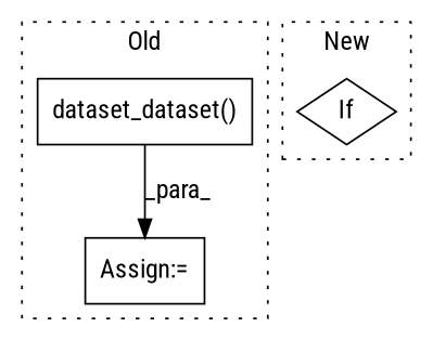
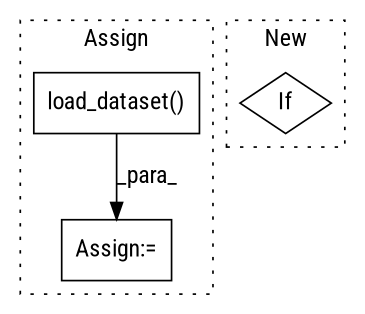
  digraph {
    fontname="Roboto Condensed"
    node [l=3 shape=box fontname="Roboto Condensed"]
-   n1 [a=75 l="31,145" label="dataset_dataset()" s="5127,5164"]
+   n1 [a=75 l="31,145" label="load_dataset()" s="5127,5164"]
    n2 [a=68 label="Assign:=" s=5124]
    n3 [a=96 label=If s=5036 shape=diamond]
    subgraph cluster_1 {
-     label=Old
+     label=Assign
      style=dotted
      n1
      n2
    }
    subgraph cluster_2 {
      label=New
      style=dotted
      n3
    }
    n1 -> n2 [label=_para_ fontname="Roboto Condensed"]
  }
